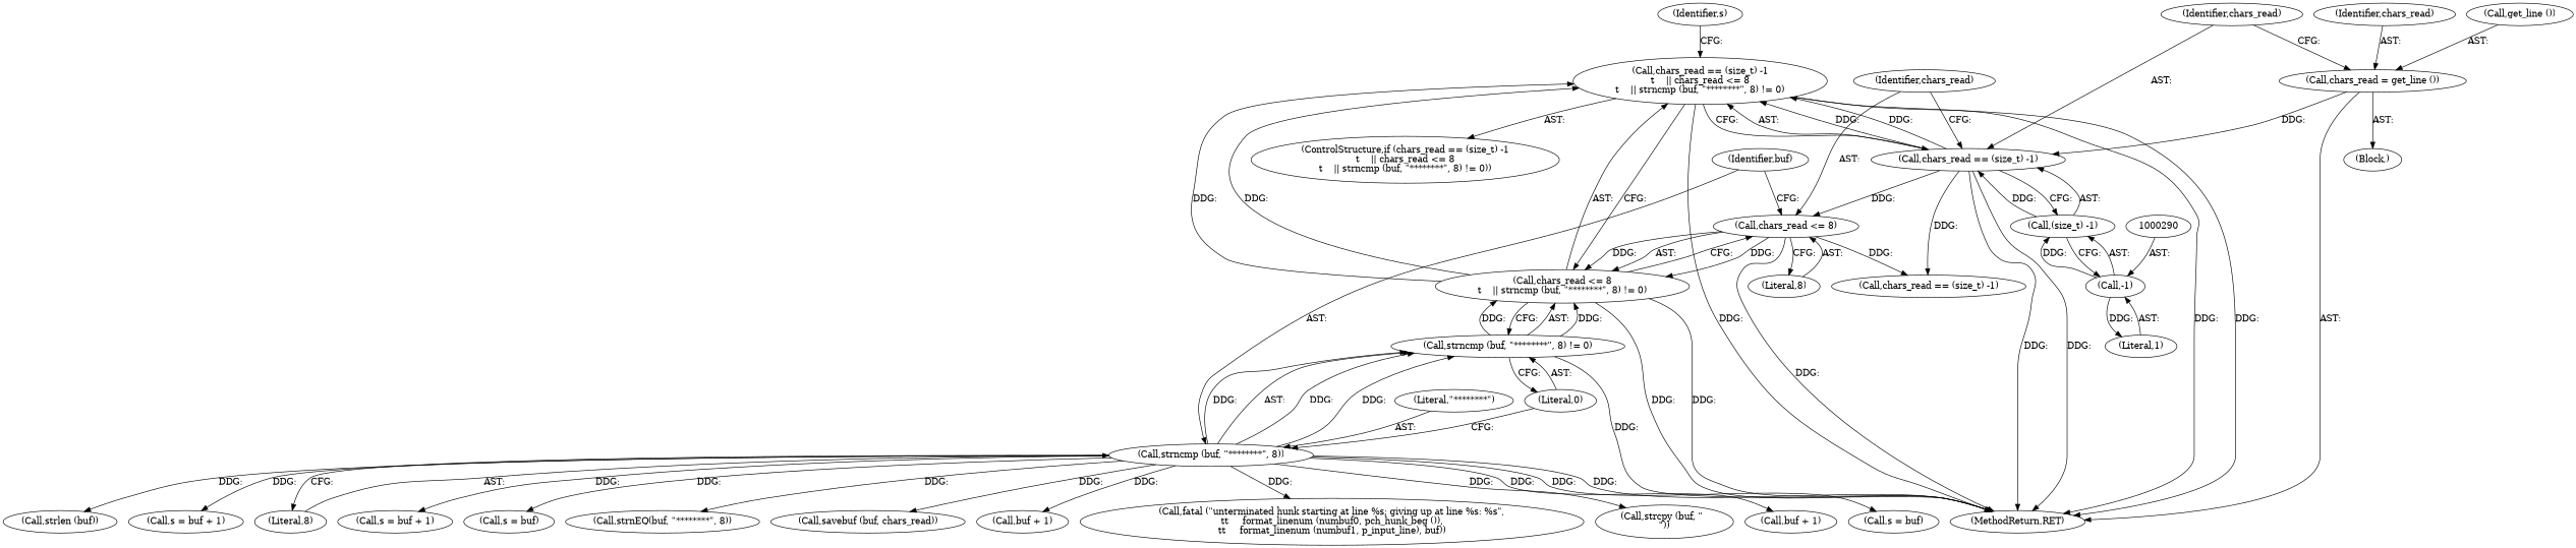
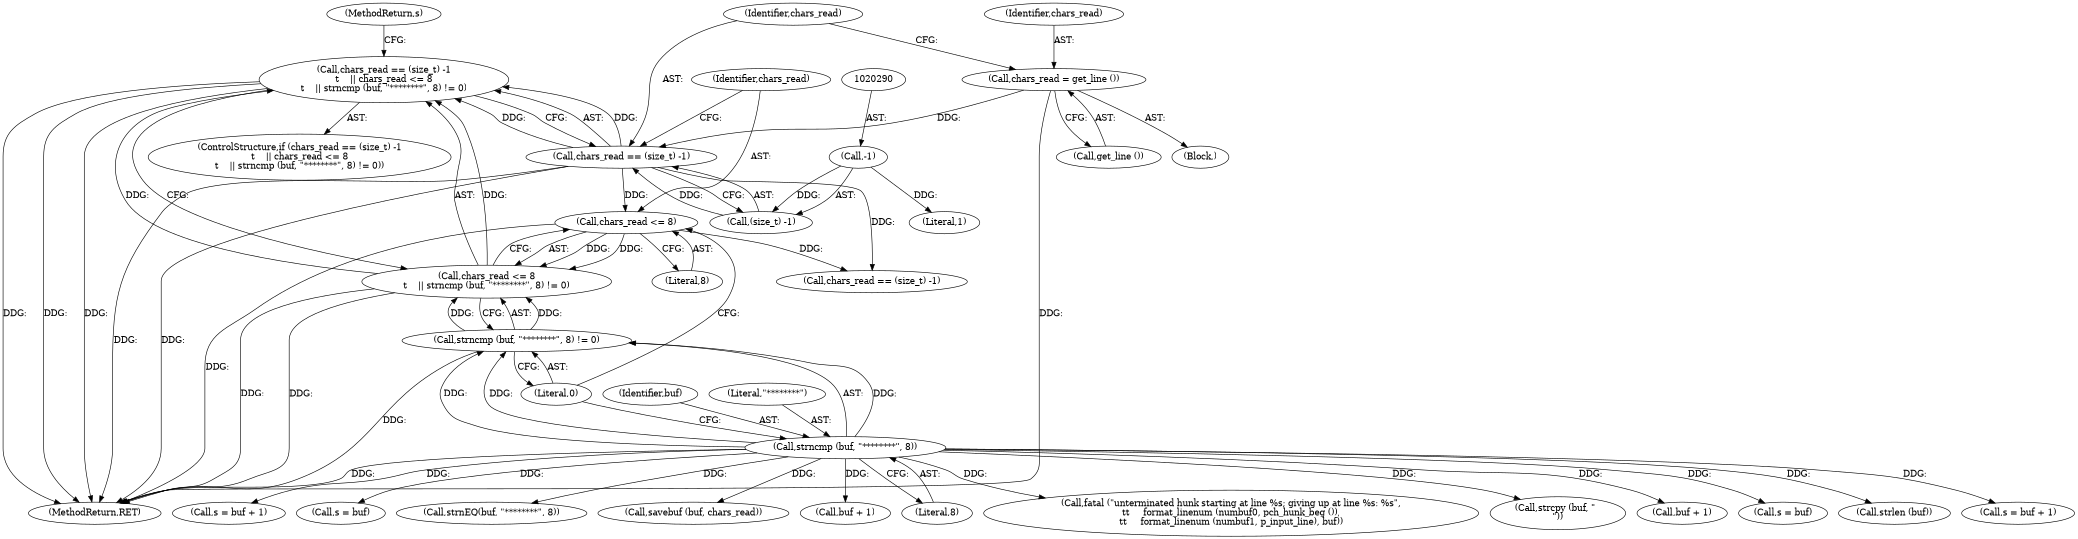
  digraph {
    n1 [label="(Call,chars_read == (size_t) -1\n\t    || chars_read <= 8\n\t    || strncmp (buf, \"********\", 8) != 0)"]
    n2 [label="(Call,chars_read == (size_t) -1)"]
    n3 [label="(Call,chars_read <= 8\n\t    || strncmp (buf, \"********\", 8) != 0)"]
    n4 [label="(ControlStructure,if (chars_read == (size_t) -1\n\t    || chars_read <= 8\n\t    || strncmp (buf, \"********\", 8) != 0))"]
    n5 [label="(MethodReturn,RET)"]
    n6 [label="(Call,(size_t) -1)"]
    n7 [label="(Call,chars_read <= 8)"]
    n8 [label="(Call,chars_read == (size_t) -1)"]
    n9 [label="(Call,strncmp (buf, \"********\", 8) != 0)"]
    n10 [label="(Call,-1)"]
    n11 [label="(Literal,8)"]
    n12 [label="(Call,chars_read = get_line ())"]
    n13 [label="(Call,get_line ())"]
    n14 [label="(Block,)"]
    n15 [label="(Literal,1)"]
    n16 [label="(Literal,0)"]
    n17 [label="(Call,strncmp (buf, \"********\", 8))"]
    n18 [label="(Call,strcpy (buf, \"  \n\"))"]
    n19 [label="(Call,buf + 1)"]
    n20 [label="(Call,s = buf)"]
    n21 [label="(Call,strlen (buf))"]
    n22 [label="(Call,s = buf + 1)"]
    n23 [label="(Call,s = buf + 1)"]
    n24 [label="(Call,s = buf)"]
    n25 [label="(Call,strnEQ(buf, \"********\", 8))"]
    n26 [label="(Call,savebuf (buf, chars_read))"]
    n27 [label="(Call,buf + 1)"]
    n28 [label="(Literal,8)"]
    n29 [label="(Call,fatal (\"unterminated hunk starting at line %s; giving up at line %s: %s\",\n\t\t     format_linenum (numbuf0, pch_hunk_beg ()),\n\t\t     format_linenum (numbuf1, p_input_line), buf))"]
    n30 [label="(Identifier,buf)"]
    n31 [label="(Literal,\"********\")"]
    n32 [label="(Identifier,chars_read)"]
    n33 [label="(Identifier,chars_read)"]
    n34 [label="(Identifier,chars_read)"]
-   n35 [label="(Identifier,s)"]
-   1000290
+   n35 [label="(MethodReturn,s)"]
+   1000290 [label=1020290]
    n1 -> n2 [label="CFG: "]
    n1 -> n3 [label="CFG: "]
    n1 -> n4 [label="AST: "]
    n1 -> n5 [label="DDG: "]
    n1 -> n5 [label="DDG: "]
    n1 -> n5 [label="DDG: "]
    n2 -> n1 [label="AST: "]
    n2 -> n1 [label="DDG: "]
    n2 -> n1 [label="DDG: "]
    n2 -> n5 [label="DDG: "]
    n2 -> n5 [label="DDG: "]
    n2 -> n6 [label="CFG: "]
    n2 -> n7 [label="DDG: "]
    n2 -> n8 [label="DDG: "]
    n3 -> n1 [label="AST: "]
    n3 -> n1 [label="DDG: "]
    n3 -> n1 [label="DDG: "]
    n3 -> n5 [label="DDG: "]
    n3 -> n5 [label="DDG: "]
    n3 -> n7 [label="CFG: "]
    n3 -> n9 [label="CFG: "]
    n6 -> n2 [label="AST: "]
    n6 -> n2 [label="DDG: "]
-   n6 -> n10 [label="CFG: "]
    n7 -> n3 [label="AST: "]
    n7 -> n3 [label="DDG: "]
    n7 -> n3 [label="DDG: "]
    n7 -> n5 [label="DDG: "]
    n7 -> n8 [label="DDG: "]
    n7 -> n11 [label="CFG: "]
    n9 -> n3 [label="AST: "]
    n9 -> n3 [label="DDG: "]
    n9 -> n3 [label="DDG: "]
    n9 -> n5 [label="DDG: "]
    n9 -> n16 [label="CFG: "]
    n10 -> n6 [label="AST: "]
    n10 -> n6 [label="DDG: "]
    n10 -> n15 [label="DDG: "]
    n11 -> n7 [label="AST: "]
    n12 -> n2 [label="DDG: "]
-   n12 -> n5 [label="AST: "]
+   n12 -> n5 [label="DDG: "]
+   n12 -> n13 [label="CFG: "]
    n12 -> n14 [label="AST: "]
    n13 -> n12 [label="AST: "]
-   n15 -> n10 [label="AST: "]
    n16 -> n9 [label="AST: "]
    n16 -> n17 [label="CFG: "]
    n17 -> n5 [label="DDG: "]
    n17 -> n9 [label="AST: "]
    n17 -> n9 [label="DDG: "]
    n17 -> n9 [label="DDG: "]
    n17 -> n9 [label="DDG: "]
    n17 -> n18 [label="DDG: "]
    n17 -> n19 [label="DDG: "]
    n17 -> n20 [label="DDG: "]
    n17 -> n21 [label="DDG: "]
    n17 -> n22 [label="DDG: "]
    n17 -> n23 [label="DDG: "]
    n17 -> n24 [label="DDG: "]
    n17 -> n25 [label="DDG: "]
    n17 -> n26 [label="DDG: "]
    n17 -> n27 [label="DDG: "]
    n17 -> n28 [label="CFG: "]
    n17 -> n29 [label="DDG: "]
    n28 -> n17 [label="AST: "]
-   n30 -> n7 [label="CFG: "]
+   n16 -> n7 [label="CFG: "]
    n30 -> n17 [label="AST: "]
    n31 -> n17 [label="AST: "]
    n32 -> n2 [label="AST: "]
    n32 -> n12 [label="CFG: "]
    n33 -> n2 [label="CFG: "]
    n33 -> n7 [label="AST: "]
    n34 -> n12 [label="AST: "]
    n35 -> n1 [label="CFG: "]
    1000290 -> n10 [label="AST: "]
  }
